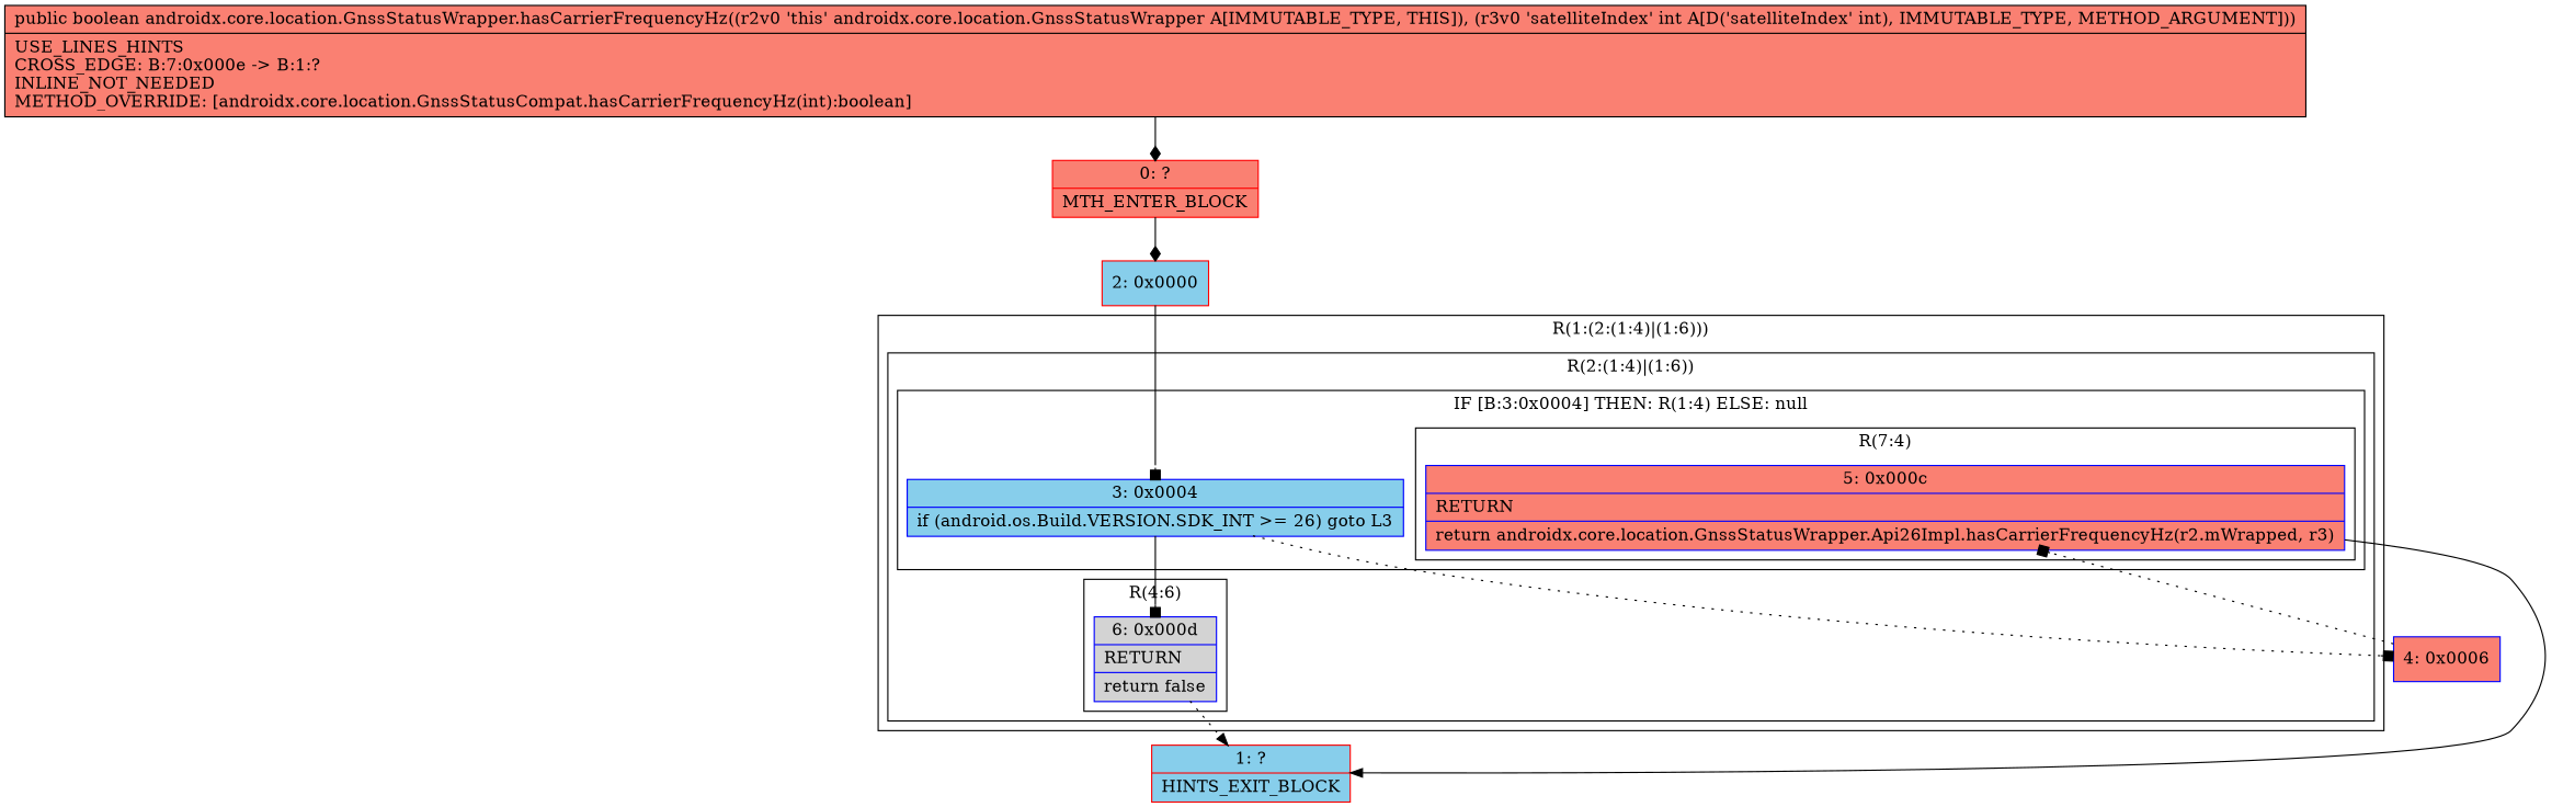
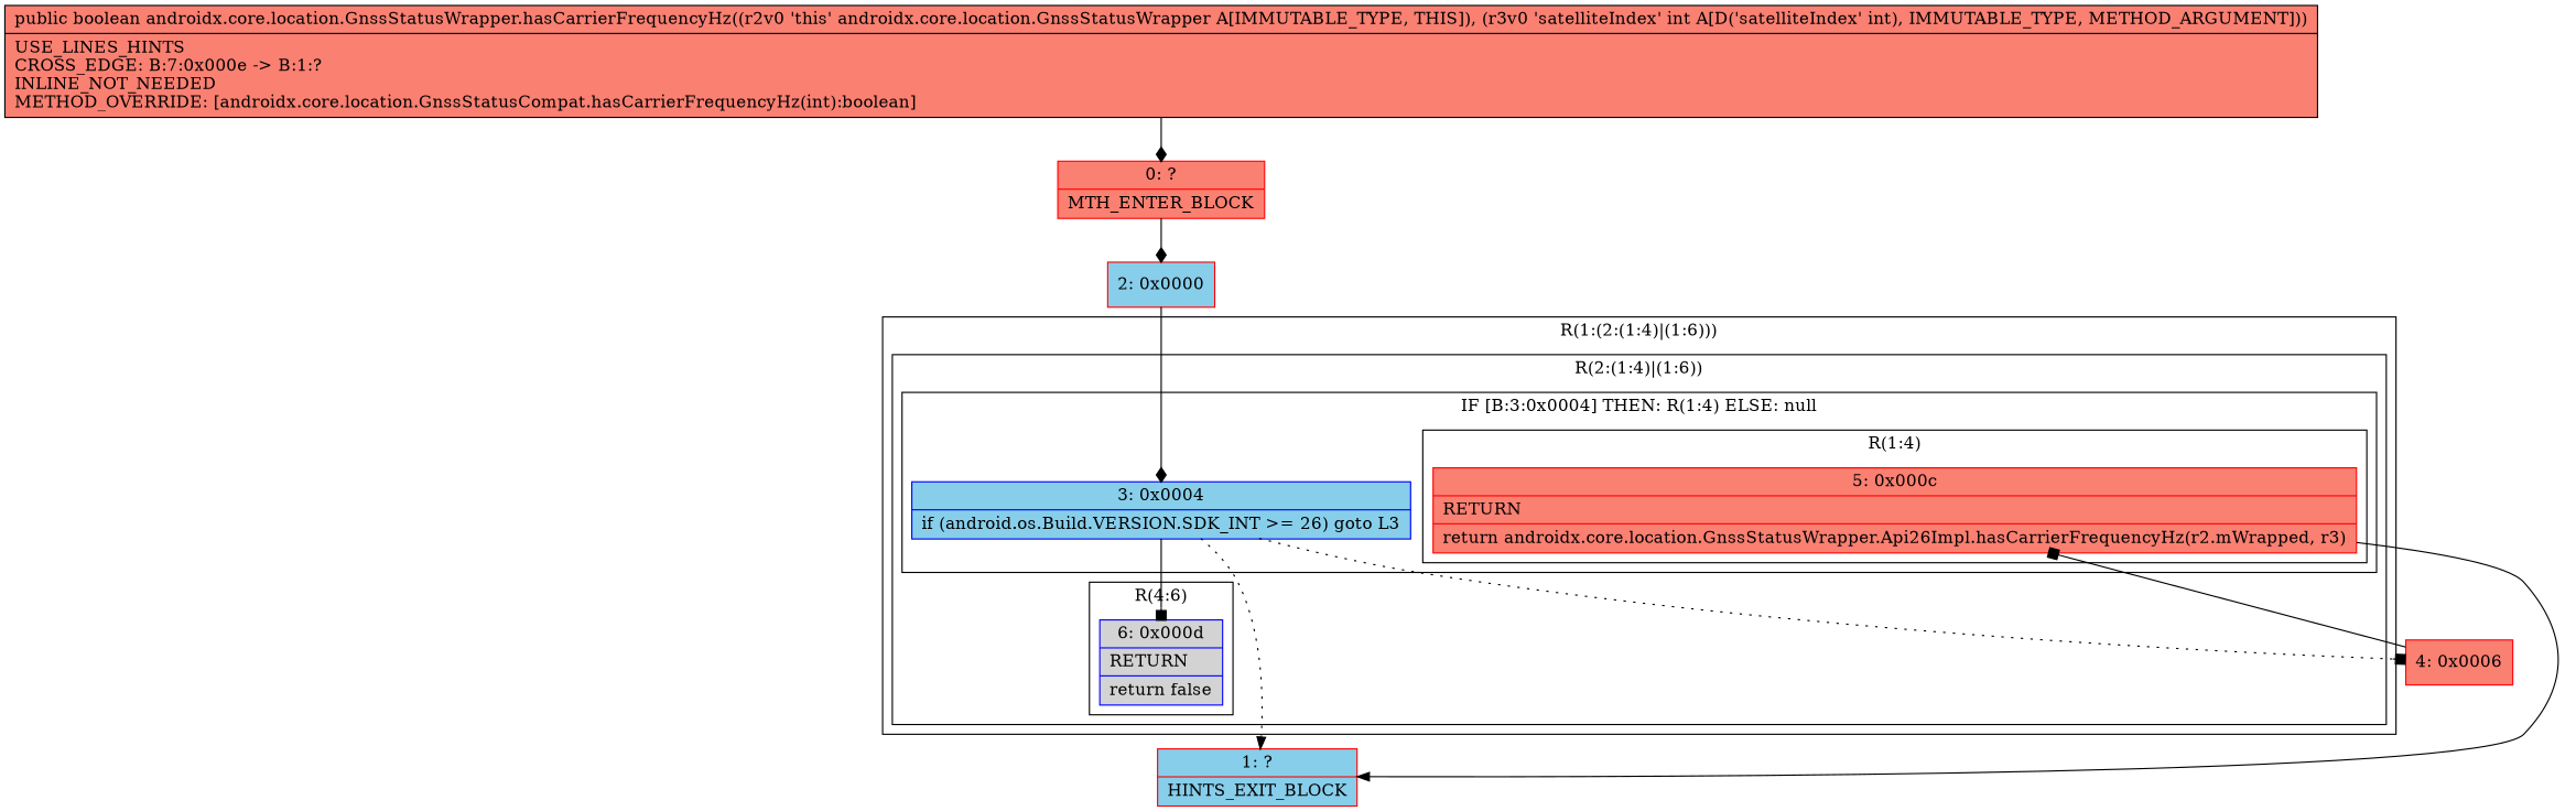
  digraph {
    node [color=red fillcolor=salmon shape=record style=filled]
    edge [arrowhead=box style=solid]
-   n1 [color=blue label="{5\:\ 0x000c|RETURN\l|return androidx.core.location.GnssStatusWrapper.Api26Impl.hasCarrierFrequencyHz(r2.mWrapped, r3)\l}"]
+   n1 [label="{5\:\ 0x000c|RETURN\l|return androidx.core.location.GnssStatusWrapper.Api26Impl.hasCarrierFrequencyHz(r2.mWrapped, r3)\l}"]
    n2 [color=blue fillcolor=skyblue label="{3\:\ 0x0004|if (android.os.Build.VERSION.SDK_INT \>= 26) goto L3\l}"]
    n3 [color=blue fillcolor=lightgrey label="{6\:\ 0x000d|RETURN\l|return false\l}"]
    n4 [fillcolor=skyblue label="{1\:\ ?|HINTS_EXIT_BLOCK\l}"]
-   n5 [color=blue label="{4\:\ 0x0006}"]
+   n5 [label="{4\:\ 0x0006}"]
    n6 [label="{0\:\ ?|MTH_ENTER_BLOCK\l}"]
    n7 [fillcolor=skyblue label="{2\:\ 0x0000}"]
    n8 [label="{public boolean androidx.core.location.GnssStatusWrapper.hasCarrierFrequencyHz((r2v0 'this' androidx.core.location.GnssStatusWrapper A[IMMUTABLE_TYPE, THIS]), (r3v0 'satelliteIndex' int A[D('satelliteIndex' int), IMMUTABLE_TYPE, METHOD_ARGUMENT]))  | USE_LINES_HINTS\lCROSS_EDGE: B:7:0x000e \-\> B:1:?\lINLINE_NOT_NEEDED\lMETHOD_OVERRIDE: [androidx.core.location.GnssStatusCompat.hasCarrierFrequencyHz(int):boolean]\l}" color=""]
    subgraph cluster_1 {
      label="R(1:(2:(1:4)|(1:6)))"
      subgraph cluster_2 {
        label="R(2:(1:4)|(1:6))"
        subgraph cluster_3 {
          label="IF [B:3:0x0004] THEN: R(1:4) ELSE: null"
          n2
          subgraph cluster_4 {
-           label="R(7:4)"
+           label="R(1:4)"
            n1
          }
        }
        subgraph cluster_5 {
          label="R(4:6)"
          n3
        }
      }
    }
    n1 -> n4 [arrowhead=normal]
    n2 -> n3
    n2 -> n5 [style=dotted]
-   n3 -> n4 [arrowhead=normal style=dotted]
-   n5 -> n1 [style=dotted]
+   n2 -> n4 [arrowhead=normal style=dotted]
+   n5 -> n1
    n6 -> n7 [arrowhead=diamond]
-   n7 -> n2
+   n7 -> n2 [arrowhead=diamond]
    n8 -> n6 [arrowhead=diamond]
  }
